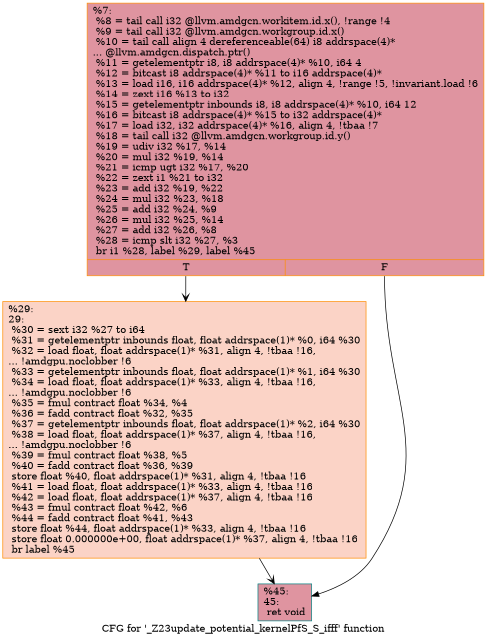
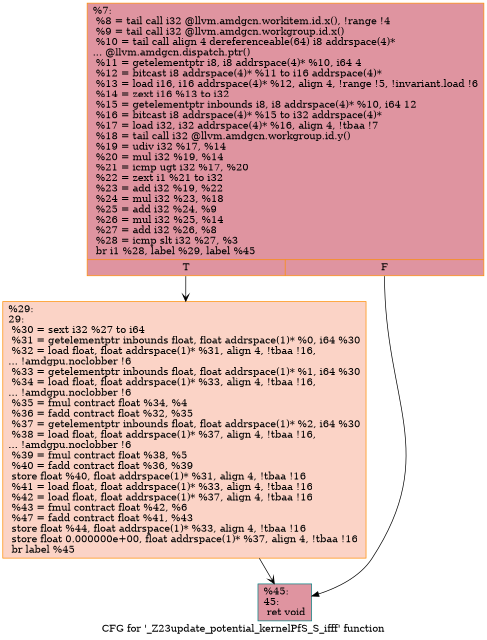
  digraph {
    label="CFG for '_Z23update_potential_kernelPfS_S_ifff' function"
    node [color=darkorange fillcolor="#b70d2870" shape=record style=filled]
    edge [arrowhead=vee]
    n1 [label="{%7:\l  %8 = tail call i32 @llvm.amdgcn.workitem.id.x(), !range !4\l  %9 = tail call i32 @llvm.amdgcn.workgroup.id.x()\l  %10 = tail call align 4 dereferenceable(64) i8 addrspace(4)*\l... @llvm.amdgcn.dispatch.ptr()\l  %11 = getelementptr i8, i8 addrspace(4)* %10, i64 4\l  %12 = bitcast i8 addrspace(4)* %11 to i16 addrspace(4)*\l  %13 = load i16, i16 addrspace(4)* %12, align 4, !range !5, !invariant.load !6\l  %14 = zext i16 %13 to i32\l  %15 = getelementptr inbounds i8, i8 addrspace(4)* %10, i64 12\l  %16 = bitcast i8 addrspace(4)* %15 to i32 addrspace(4)*\l  %17 = load i32, i32 addrspace(4)* %16, align 4, !tbaa !7\l  %18 = tail call i32 @llvm.amdgcn.workgroup.id.y()\l  %19 = udiv i32 %17, %14\l  %20 = mul i32 %19, %14\l  %21 = icmp ugt i32 %17, %20\l  %22 = zext i1 %21 to i32\l  %23 = add i32 %19, %22\l  %24 = mul i32 %23, %18\l  %25 = add i32 %24, %9\l  %26 = mul i32 %25, %14\l  %27 = add i32 %26, %8\l  %28 = icmp slt i32 %27, %3\l  br i1 %28, label %29, label %45\l|{<s0>T|<s1>F}}"]
-   n2 [fillcolor="#f59c7d70" label="{%29:\l29:                                               \l  %30 = sext i32 %27 to i64\l  %31 = getelementptr inbounds float, float addrspace(1)* %0, i64 %30\l  %32 = load float, float addrspace(1)* %31, align 4, !tbaa !16,\l... !amdgpu.noclobber !6\l  %33 = getelementptr inbounds float, float addrspace(1)* %1, i64 %30\l  %34 = load float, float addrspace(1)* %33, align 4, !tbaa !16,\l... !amdgpu.noclobber !6\l  %35 = fmul contract float %34, %4\l  %36 = fadd contract float %32, %35\l  %37 = getelementptr inbounds float, float addrspace(1)* %2, i64 %30\l  %38 = load float, float addrspace(1)* %37, align 4, !tbaa !16,\l... !amdgpu.noclobber !6\l  %39 = fmul contract float %38, %5\l  %40 = fadd contract float %36, %39\l  store float %40, float addrspace(1)* %31, align 4, !tbaa !16\l  %41 = load float, float addrspace(1)* %33, align 4, !tbaa !16\l  %42 = load float, float addrspace(1)* %37, align 4, !tbaa !16\l  %43 = fmul contract float %42, %6\l  %44 = fadd contract float %41, %43\l  store float %44, float addrspace(1)* %33, align 4, !tbaa !16\l  store float 0.000000e+00, float addrspace(1)* %37, align 4, !tbaa !16\l  br label %45\l}"]
+   n2 [fillcolor="#f59c7d70" label="{%29:\l29:                                               \l  %30 = sext i32 %27 to i64\l  %31 = getelementptr inbounds float, float addrspace(1)* %0, i64 %30\l  %32 = load float, float addrspace(1)* %31, align 4, !tbaa !16,\l... !amdgpu.noclobber !6\l  %33 = getelementptr inbounds float, float addrspace(1)* %1, i64 %30\l  %34 = load float, float addrspace(1)* %33, align 4, !tbaa !16,\l... !amdgpu.noclobber !6\l  %35 = fmul contract float %34, %4\l  %36 = fadd contract float %32, %35\l  %37 = getelementptr inbounds float, float addrspace(1)* %2, i64 %30\l  %38 = load float, float addrspace(1)* %37, align 4, !tbaa !16,\l... !amdgpu.noclobber !6\l  %39 = fmul contract float %38, %5\l  %40 = fadd contract float %36, %39\l  store float %40, float addrspace(1)* %31, align 4, !tbaa !16\l  %41 = load float, float addrspace(1)* %33, align 4, !tbaa !16\l  %42 = load float, float addrspace(1)* %37, align 4, !tbaa !16\l  %43 = fmul contract float %42, %6\l  %47 = fadd contract float %41, %43\l  store float %44, float addrspace(1)* %33, align 4, !tbaa !16\l  store float 0.000000e+00, float addrspace(1)* %37, align 4, !tbaa !16\l  br label %45\l}"]
    n3 [color=teal label="{%45:\l45:                                               \l  ret void\l}"]
    n1 -> n2 [tailport=s0]
    n1 -> n3 [tailport=s1 arrowhead=normal]
    n2 -> n3
  }
